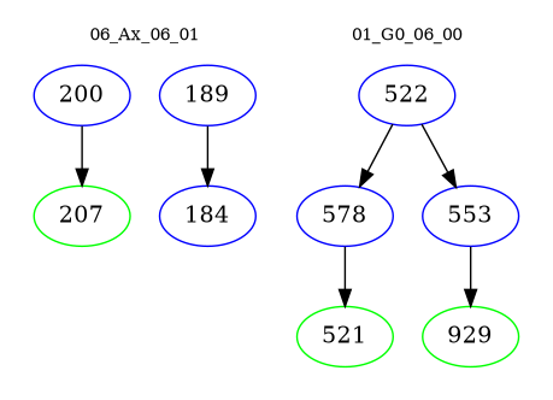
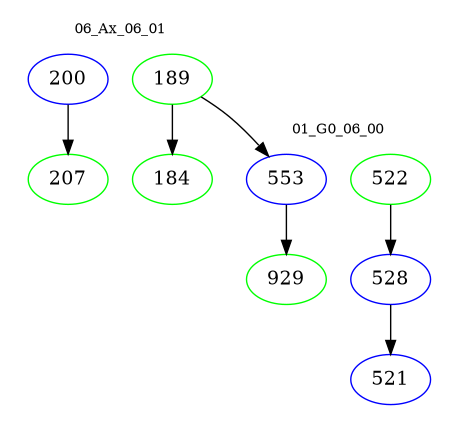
  digraph {
    node [color=blue]
    edge [color=black]
-   n1 [label=189]
+   n1 [color=green label=189]
    n2 [label=200]
-   n3 [label=184]
+   n3 [color=green label=184]
    n4 [color=green label=207]
-   n5 [label=522]
-   n6 [label=578]
+   n5 [color=green label=522]
+   n6 [label=528]
    n7 [label=553]
-   n8 [color=green label=521]
+   n8 [label=521]
    n9 [color=green label=929]
    subgraph cluster_1 {
      color=white
      fontsize=10
      label="06_Ax_06_01"
      n1
      n2
      n3
      n4
    }
    subgraph cluster_2 {
      color=white
      fontsize=10
      label="01_G0_06_00"
      n5
      n6
      n7
      n8
      n9
    }
    n1 -> n3
    n2 -> n4
    n5 -> n6
-   n5 -> n7
+   n1 -> n7
    n6 -> n8
    n7 -> n9
  }
